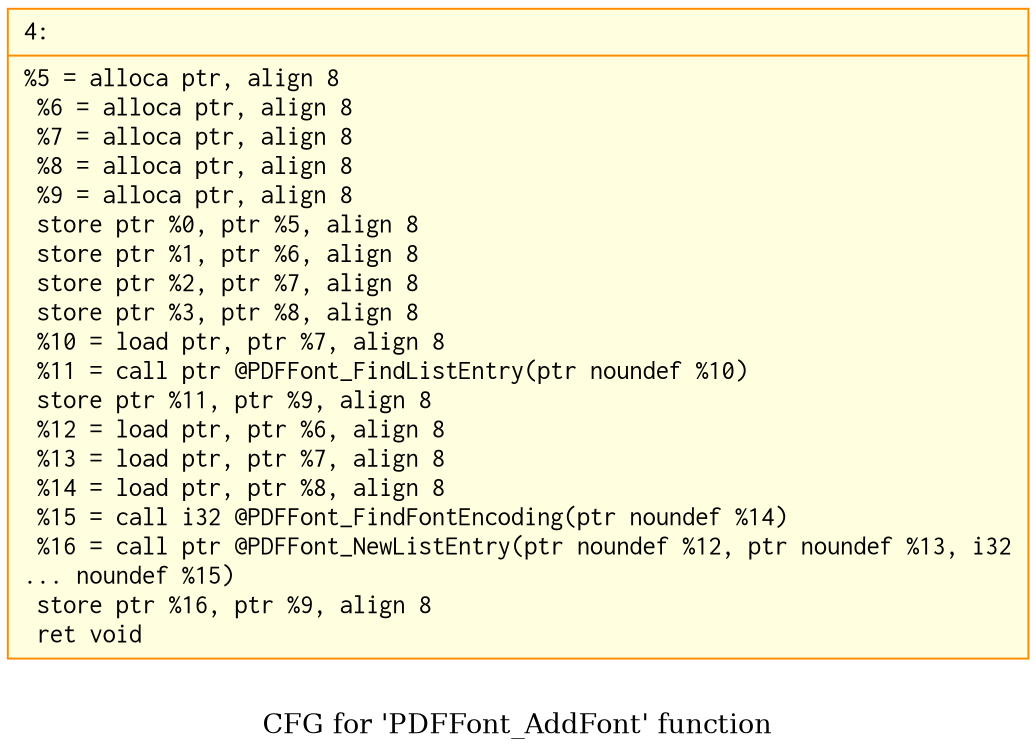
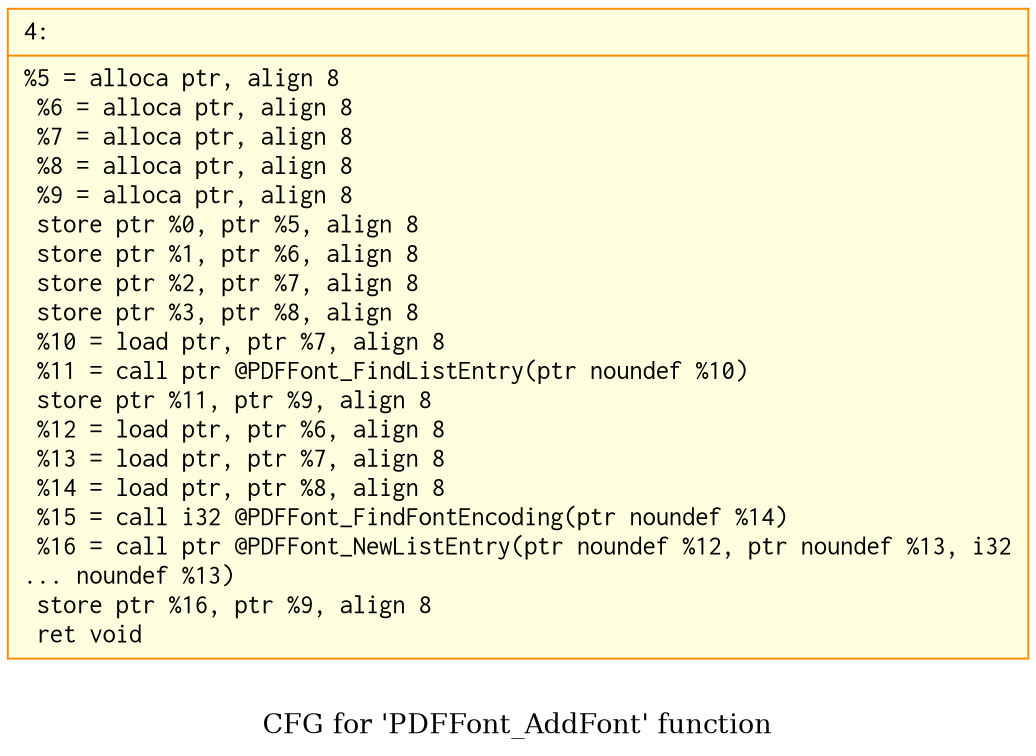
  digraph {
    label="CFG for 'PDFFont_AddFont' function"
-   n1 [color=darkorange fillcolor=lightyellow fontname=Courier label="{4:\l|  %5 = alloca ptr, align 8\l  %6 = alloca ptr, align 8\l  %7 = alloca ptr, align 8\l  %8 = alloca ptr, align 8\l  %9 = alloca ptr, align 8\l  store ptr %0, ptr %5, align 8\l  store ptr %1, ptr %6, align 8\l  store ptr %2, ptr %7, align 8\l  store ptr %3, ptr %8, align 8\l  %10 = load ptr, ptr %7, align 8\l  %11 = call ptr @PDFFont_FindListEntry(ptr noundef %10)\l  store ptr %11, ptr %9, align 8\l  %12 = load ptr, ptr %6, align 8\l  %13 = load ptr, ptr %7, align 8\l  %14 = load ptr, ptr %8, align 8\l  %15 = call i32 @PDFFont_FindFontEncoding(ptr noundef %14)\l  %16 = call ptr @PDFFont_NewListEntry(ptr noundef %12, ptr noundef %13, i32\l... noundef %15)\l  store ptr %16, ptr %9, align 8\l  ret void\l}" shape=record style=filled]
+   n1 [color=darkorange fillcolor=lightyellow fontname=Courier label="{4:\l|  %5 = alloca ptr, align 8\l  %6 = alloca ptr, align 8\l  %7 = alloca ptr, align 8\l  %8 = alloca ptr, align 8\l  %9 = alloca ptr, align 8\l  store ptr %0, ptr %5, align 8\l  store ptr %1, ptr %6, align 8\l  store ptr %2, ptr %7, align 8\l  store ptr %3, ptr %8, align 8\l  %10 = load ptr, ptr %7, align 8\l  %11 = call ptr @PDFFont_FindListEntry(ptr noundef %10)\l  store ptr %11, ptr %9, align 8\l  %12 = load ptr, ptr %6, align 8\l  %13 = load ptr, ptr %7, align 8\l  %14 = load ptr, ptr %8, align 8\l  %15 = call i32 @PDFFont_FindFontEncoding(ptr noundef %14)\l  %16 = call ptr @PDFFont_NewListEntry(ptr noundef %12, ptr noundef %13, i32\l... noundef %13)\l  store ptr %16, ptr %9, align 8\l  ret void\l}" shape=record style=filled]
  }
